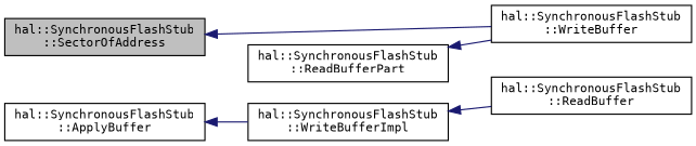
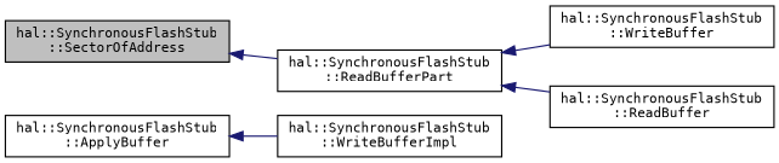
  digraph {
    fontname="DejaVu Sans Mono"
    rankdir=LR
    node [color=black fillcolor=white fontname="DejaVu Sans Mono" fontsize=10 shape=record style=filled]
    edge [color=midnightblue dir=back fontname="DejaVu Sans Mono" fontsize=10 labelfontname=Helvetica labelfontsize=10 style=solid]
    n1 [fillcolor=grey75 fontcolor=black height=0.2 label="hal::SynchronousFlashStub\l::SectorOfAddress" width=0.4]
    n2 [height=0.2 label="hal::SynchronousFlashStub\l::ReadBufferPart" width=0.4]
    n3 [height=0.2 label="hal::SynchronousFlashStub\l::ApplyBuffer" width=0.4]
    n4 [height=0.2 label="hal::SynchronousFlashStub\l::WriteBufferImpl" width=0.4]
    n5 [height=0.2 label="hal::SynchronousFlashStub\l::WriteBuffer" width=0.4]
    n6 [height=0.2 label="hal::SynchronousFlashStub\l::ReadBuffer" width=0.4]
-   n1 -> n5
+   n1 -> n2
    n2 -> n5
-   n4 -> n6
+   n2 -> n6
    n3 -> n4
  }
